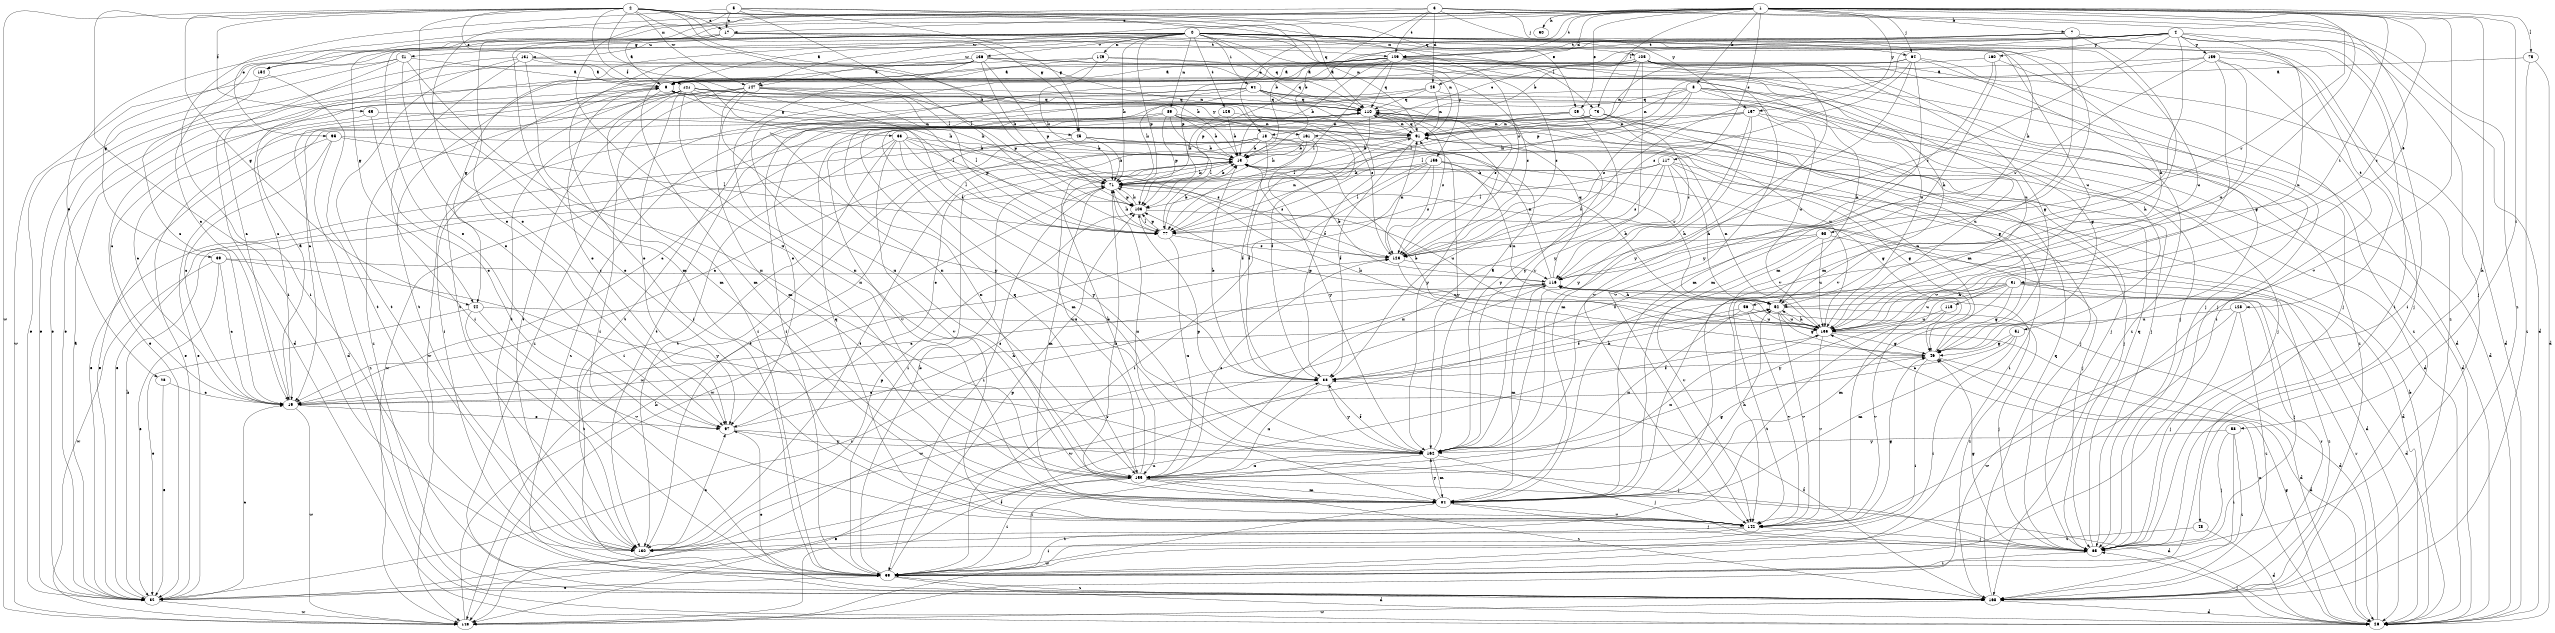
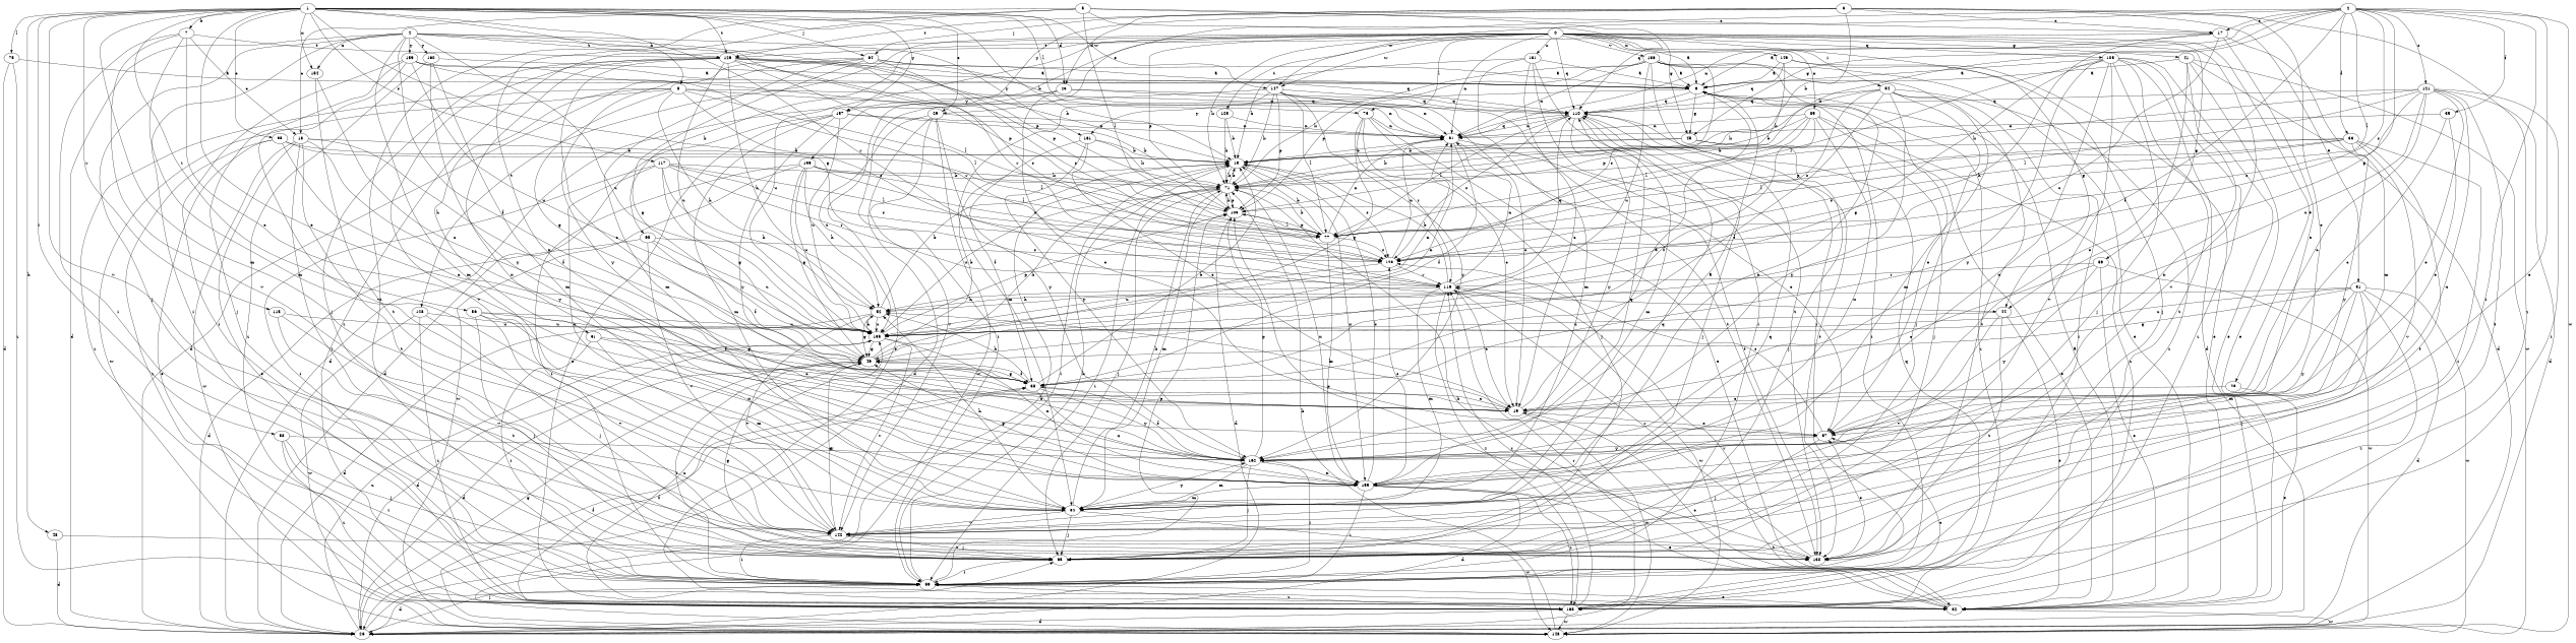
  strict digraph {
    0
    6
    28
    39
    41
    44
    54
    68
    71
    73
    89
    91
    103
    105
    110
    125
    128
    131
    135
    136
    142
    147
    149
    156
    168
    97
    45
    59
    161
    19
    32
    116
    148
    162
    26
    155
    130
    38
    123
    65
    13
    84
    46
    77
    52
    1
    7
    8
    25
    29
    48
-   50
    56
    58
    64
    75
    95
    115
    117
    129
    154
    157
    18
    51
    2
    17
    33
    35
    121
    3
    31
    4
    159
    160
    5
    0 -> 6 [label=a]
    0 -> 28 [label=e]
    0 -> 39 [label=g]
    0 -> 41 [label=g]
    0 -> 44 [label=g]
    0 -> 54 [label=i]
    0 -> 68 [label=k]
    0 -> 71 [label=k]
    0 -> 73 [label=l]
    0 -> 89 [label=n]
    0 -> 91 [label=n]
    0 -> 103 [label=p]
    0 -> 105 [label=q]
    0 -> 110 [label=q]
    0 -> 125 [label=t]
    0 -> 128 [label=t]
    0 -> 131 [label=u]
    0 -> 135 [label=u]
    0 -> 136 [label=v]
    0 -> 142 [label=v]
    0 -> 147 [label=w]
    0 -> 149 [label=x]
    0 -> 156 [label=y]
    0 -> 168 [label=z]
    6 -> 110 [label=q]
    6 -> 168 [label=z]
    6 -> 97 [label=o]
    6 -> 45 [label=g]
    6 -> 59 [label=i]
    6 -> 161 [label=y]
    28 -> 19 [label=c]
    28 -> 32 [label=e]
    39 -> 19 [label=c]
    39 -> 32 [label=e]
    39 -> 116 [label=r]
    39 -> 148 [label=w]
    39 -> 162 [label=y]
    41 -> 6 [label=a]
    41 -> 97 [label=o]
    41 -> 32 [label=e]
    41 -> 148 [label=w]
    41 -> 26 [label=d]
    41 -> 155 [label=x]
    44 -> 135 [label=u]
    44 -> 142 [label=v]
    44 -> 32 [label=e]
    44 -> 130 [label=t]
    54 -> 71 [label=k]
    54 -> 110 [label=q]
    54 -> 168 [label=z]
    54 -> 59 [label=i]
    54 -> 162 [label=y]
    54 -> 130 [label=t]
    54 -> 38 [label=f]
    54 -> 123 [label=s]
    54 -> 65 [label=j]
    68 -> 135 [label=u]
    68 -> 142 [label=v]
    68 -> 26 [label=d]
    68 -> 38 [label=f]
    68 -> 123 [label=s]
    71 -> 103 [label=p]
    71 -> 135 [label=u]
    71 -> 59 [label=i]
    71 -> 155 [label=x]
    71 -> 65 [label=j]
    71 -> 13 [label=b]
    71 -> 84 [label=m]
    73 -> 91 [label=n]
    73 -> 19 [label=c]
    73 -> 32 [label=e]
    73 -> 116 [label=r]
    73 -> 65 [label=j]
    73 -> 46 [label=g]
    89 -> 91 [label=n]
    89 -> 103 [label=p]
    89 -> 168 [label=z]
    89 -> 155 [label=x]
    89 -> 38 [label=f]
    89 -> 65 [label=j]
    89 -> 13 [label=b]
    89 -> 77 [label=l]
    91 -> 110 [label=q]
    91 -> 97 [label=o]
    91 -> 130 [label=t]
    91 -> 38 [label=f]
    91 -> 13 [label=b]
    103 -> 71 [label=k]
    103 -> 26 [label=d]
    103 -> 77 [label=l]
    105 -> 6 [label=a]
    105 -> 142 [label=v]
    105 -> 168 [label=z]
    105 -> 32 [label=e]
    105 -> 162 [label=y]
    105 -> 26 [label=d]
    105 -> 155 [label=x]
    105 -> 130 [label=t]
    105 -> 65 [label=j]
    105 -> 46 [label=g]
    105 -> 77 [label=l]
    110 -> 91 [label=n]
    110 -> 162 [label=y]
    110 -> 130 [label=t]
    110 -> 123 [label=s]
    110 -> 65 [label=j]
    110 -> 84 [label=m]
    110 -> 77 [label=l]
    125 -> 71 [label=k]
    125 -> 91 [label=n]
    125 -> 13 [label=b]
    128 -> 135 [label=u]
    128 -> 168 [label=z]
    128 -> 148 [label=w]
    128 -> 65 [label=j]
    131 -> 6 [label=a]
    131 -> 59 [label=i]
    131 -> 19 [label=c]
    131 -> 130 [label=t]
    131 -> 13 [label=b]
    131 -> 84 [label=m]
    135 -> 91 [label=n]
    135 -> 103 [label=p]
    135 -> 142 [label=v]
    135 -> 26 [label=d]
    135 -> 155 [label=x]
    135 -> 46 [label=g]
    135 -> 52 [label=h]
    136 -> 6 [label=a]
    136 -> 71 [label=k]
    136 -> 91 [label=n]
    136 -> 103 [label=p]
    136 -> 135 [label=u]
    136 -> 59 [label=i]
    136 -> 32 [label=e]
    136 -> 155 [label=x]
    136 -> 123 [label=s]
    136 -> 84 [label=m]
    142 -> 110 [label=q]
    142 -> 59 [label=i]
    142 -> 130 [label=t]
    142 -> 65 [label=j]
    142 -> 46 [label=g]
    147 -> 71 [label=k]
    147 -> 103 [label=p]
    147 -> 110 [label=q]
    147 -> 59 [label=i]
    147 -> 19 [label=c]
    147 -> 162 [label=y]
    147 -> 130 [label=t]
    147 -> 84 [label=m]
    147 -> 77 [label=l]
    149 -> 6 [label=a]
    149 -> 71 [label=k]
    149 -> 110 [label=q]
    149 -> 32 [label=e]
    149 -> 65 [label=j]
    156 -> 71 [label=k]
    156 -> 135 [label=u]
    156 -> 59 [label=i]
    156 -> 148 [label=w]
    156 -> 123 [label=s]
    156 -> 46 [label=g]
    156 -> 77 [label=l]
    156 -> 52 [label=h]
    168 -> 110 [label=q]
    168 -> 97 [label=o]
    168 -> 116 [label=r]
    168 -> 148 [label=w]
    168 -> 26 [label=d]
    168 -> 38 [label=f]
    97 -> 162 [label=y]
    97 -> 123 [label=s]
    97 -> 65 [label=j]
    45 -> 71 [label=k]
    45 -> 32 [label=e]
    45 -> 65 [label=j]
    45 -> 13 [label=b]
    59 -> 103 [label=p]
    59 -> 168 [label=z]
    59 -> 32 [label=e]
    59 -> 26 [label=d]
    59 -> 13 [label=b]
    161 -> 71 [label=k]
    161 -> 19 [label=c]
    161 -> 162 [label=y]
    161 -> 38 [label=f]
    161 -> 13 [label=b]
    19 -> 6 [label=a]
    19 -> 97 [label=o]
    19 -> 148 [label=w]
    19 -> 52 [label=h]
    32 -> 6 [label=a]
    32 -> 71 [label=k]
    32 -> 135 [label=u]
    32 -> 19 [label=c]
    32 -> 116 [label=r]
    32 -> 148 [label=w]
    116 -> 91 [label=n]
    116 -> 110 [label=q]
    116 -> 168 [label=z]
    116 -> 19 [label=c]
    116 -> 148 [label=w]
    116 -> 13 [label=b]
    116 -> 84 [label=m]
    116 -> 52 [label=h]
    148 -> 71 [label=k]
    148 -> 38 [label=f]
    162 -> 6 [label=a]
    162 -> 103 [label=p]
    162 -> 59 [label=i]
    162 -> 155 [label=x]
    162 -> 38 [label=f]
    162 -> 65 [label=j]
    162 -> 84 [label=m]
    26 -> 135 [label=u]
    26 -> 116 [label=r]
    26 -> 65 [label=j]
    26 -> 13 [label=b]
    26 -> 46 [label=g]
    155 -> 110 [label=q]
    155 -> 168 [label=z]
    155 -> 59 [label=i]
    155 -> 32 [label=e]
    155 -> 26 [label=d]
    155 -> 123 [label=s]
    155 -> 13 [label=b]
    155 -> 84 [label=m]
    155 -> 46 [label=g]
    130 -> 103 [label=p]
    130 -> 97 [label=o]
    130 -> 116 [label=r]
    38 -> 19 [label=c]
    38 -> 162 [label=y]
    38 -> 155 [label=x]
    38 -> 13 [label=b]
+   38 -> 46 [label=g]
    38 -> 52 [label=h]
    123 -> 91 [label=n]
    123 -> 135 [label=u]
    123 -> 116 [label=r]
    65 -> 110 [label=q]
    65 -> 59 [label=i]
    65 -> 46 [label=g]
    13 -> 71 [label=k]
    13 -> 59 [label=i]
    13 -> 155 [label=x]
    13 -> 123 [label=s]
    84 -> 71 [label=k]
    84 -> 142 [label=v]
    84 -> 148 [label=w]
    84 -> 162 [label=y]
    84 -> 65 [label=j]
    84 -> 52 [label=h]
    46 -> 71 [label=k]
    46 -> 91 [label=n]
    46 -> 59 [label=i]
    46 -> 26 [label=d]
    46 -> 38 [label=f]
    46 -> 13 [label=b]
    77 -> 71 [label=k]
    77 -> 91 [label=n]
    77 -> 103 [label=p]
    77 -> 155 [label=x]
    77 -> 123 [label=s]
    77 -> 13 [label=b]
    52 -> 135 [label=u]
    52 -> 142 [label=v]
    52 -> 26 [label=d]
    52 -> 13 [label=b]
    52 -> 46 [label=g]
    1 -> 44 [label=g]
    1 -> 73 [label=l]
    1 -> 142 [label=v]
    1 -> 147 [label=w]
    1 -> 97 [label=o]
    1 -> 116 [label=r]
    1 -> 13 [label=b]
    1 -> 84 [label=m]
    1 -> 7 [label=b]
    1 -> 8 [label=b]
    1 -> 25 [label=d]
    1 -> 29 [label=e]
    1 -> 48 [label=h]
-   1 -> 50 [label=h]
    1 -> 56 [label=i]
    1 -> 58 [label=i]
    1 -> 64 [label=j]
    1 -> 75 [label=l]
    1 -> 95 [label=o]
    1 -> 115 [label=r]
    1 -> 117 [label=s]
    1 -> 129 [label=t]
    1 -> 154 [label=x]
    1 -> 157 [label=y]
    7 -> 142 [label=v]
    7 -> 59 [label=i]
    7 -> 19 [label=c]
    7 -> 84 [label=m]
    7 -> 129 [label=t]
    7 -> 18 [label=c]
    8 -> 91 [label=n]
    8 -> 110 [label=q]
    8 -> 168 [label=z]
    8 -> 148 [label=w]
    8 -> 123 [label=s]
    8 -> 46 [label=g]
    8 -> 77 [label=l]
    8 -> 52 [label=h]
    8 -> 51 [label=h]
    25 -> 91 [label=n]
    25 -> 110 [label=q]
    25 -> 97 [label=o]
    25 -> 32 [label=e]
    25 -> 26 [label=d]
    29 -> 91 [label=n]
    29 -> 135 [label=u]
    29 -> 142 [label=v]
    29 -> 148 [label=w]
    29 -> 162 [label=y]
    29 -> 26 [label=d]
    48 -> 26 [label=d]
    48 -> 130 [label=t]
    56 -> 135 [label=u]
    56 -> 142 [label=v]
    56 -> 155 [label=x]
    56 -> 38 [label=f]
    56 -> 65 [label=j]
    58 -> 168 [label=z]
    58 -> 59 [label=i]
    58 -> 162 [label=y]
    58 -> 65 [label=j]
    64 -> 6 [label=a]
    64 -> 91 [label=n]
    64 -> 162 [label=y]
    64 -> 26 [label=d]
    64 -> 123 [label=s]
    64 -> 84 [label=m]
    64 -> 46 [label=g]
    75 -> 6 [label=a]
    75 -> 168 [label=z]
    75 -> 26 [label=d]
    95 -> 168 [label=z]
    95 -> 19 [label=c]
    95 -> 32 [label=e]
    95 -> 13 [label=b]
    95 -> 77 [label=l]
    115 -> 135 [label=u]
    115 -> 142 [label=v]
    115 -> 130 [label=t]
    117 -> 71 [label=k]
    117 -> 59 [label=i]
    117 -> 116 [label=r]
    117 -> 155 [label=x]
    117 -> 123 [label=s]
    117 -> 46 [label=g]
    117 -> 77 [label=l]
    117 -> 52 [label=h]
    129 -> 6 [label=a]
    129 -> 103 [label=p]
    129 -> 110 [label=q]
    129 -> 135 [label=u]
    129 -> 142 [label=v]
    129 -> 19 [label=c]
    129 -> 155 [label=x]
-   129 -> 130 [label=t]
    129 -> 123 [label=s]
    129 -> 65 [label=j]
    129 -> 13 [label=b]
    129 -> 77 [label=l]
    129 -> 52 [label=h]
    154 -> 19 [label=c]
    154 -> 130 [label=t]
    157 -> 71 [label=k]
    157 -> 91 [label=n]
    157 -> 135 [label=u]
    157 -> 32 [label=e]
    157 -> 162 [label=y]
    157 -> 26 [label=d]
    157 -> 84 [label=m]
    18 -> 32 [label=e]
    18 -> 148 [label=w]
    18 -> 162 [label=y]
    18 -> 130 [label=t]
    18 -> 38 [label=f]
    18 -> 65 [label=j]
    18 -> 13 [label=b]
    51 -> 59 [label=i]
    51 -> 19 [label=c]
    51 -> 84 [label=m]
    51 -> 46 [label=g]
    2 -> 44 [label=g]
    2 -> 71 [label=k]
    2 -> 91 [label=n]
    2 -> 142 [label=o]
    2 -> 147 [label=w]
    2 -> 45 [label=g]
    2 -> 59 [label=i]
    2 -> 148 [label=w]
    2 -> 38 [label=f]
    2 -> 123 [label=s]
    2 -> 77 [label=l]
    2 -> 29 [label=e]
    2 -> 17 [label=c]
    2 -> 33 [label=f]
    2 -> 35 [label=f]
    2 -> 121 [label=s]
    17 -> 6 [label=a]
    17 -> 135 [label=u]
    17 -> 97 [label=o]
    17 -> 84 [label=m]
    17 -> 52 [label=h]
    17 -> 129 [label=t]
    33 -> 103 [label=p]
    33 -> 142 [label=v]
    33 -> 59 [label=i]
    33 -> 162 [label=y]
    33 -> 130 [label=t]
    33 -> 123 [label=s]
    33 -> 13 [label=b]
    33 -> 77 [label=l]
    35 -> 91 [label=n]
    35 -> 97 [label=o]
    35 -> 19 [label=c]
    121 -> 71 [label=k]
    121 -> 110 [label=q]
    121 -> 135 [label=u]
    121 -> 97 [label=o]
    121 -> 59 [label=i]
    121 -> 19 [label=c]
    121 -> 26 [label=d]
    121 -> 155 [label=x]
    121 -> 130 [label=t]
    121 -> 123 [label=s]
    121 -> 77 [label=l]
    3 -> 168 [label=z]
    3 -> 97 [label=o]
    3 -> 13 [label=b]
    3 -> 25 [label=d]
    3 -> 64 [label=j]
    3 -> 129 [label=t]
    3 -> 157 [label=y]
    3 -> 17 [label=c]
    3 -> 31 [label=e]
    31 -> 135 [label=u]
    31 -> 168 [label=z]
    31 -> 148 [label=w]
    31 -> 162 [label=y]
    31 -> 26 [label=d]
    31 -> 65 [label=j]
    31 -> 84 [label=m]
    31 -> 46 [label=g]
    31 -> 52 [label=h]
    4 -> 103 [label=p]
    4 -> 135 [label=u]
    4 -> 59 [label=i]
-   4 -> 161 [label=b]
+   4 -> 161 [label=y]
    4 -> 116 [label=r]
    4 -> 26 [label=d]
    4 -> 38 [label=f]
    4 -> 65 [label=j]
    4 -> 84 [label=m]
    4 -> 129 [label=t]
    4 -> 154 [label=x]
    4 -> 159 [label=y]
    4 -> 160 [label=y]
    159 -> 6 [label=a]
    159 -> 103 [label=p]
    159 -> 135 [label=u]
    159 -> 142 [label=v]
    159 -> 59 [label=i]
    159 -> 116 [label=r]
    159 -> 65 [label=j]
    160 -> 6 [label=a]
    160 -> 168 [label=z]
    160 -> 162 [label=y]
    160 -> 84 [label=m]
    5 -> 110 [label=q]
    5 -> 45 [label=g]
    5 -> 59 [label=i]
    5 -> 155 [label=x]
    5 -> 77 [label=l]
    5 -> 18 [label=c]
    5 -> 17 [label=c]
  }
